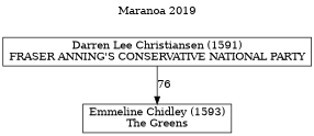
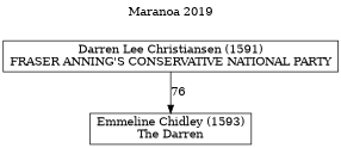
  digraph {
    label="Maranoa 2019"
    labelloc=t
    mclimit=10
    node [shape=box]
    n1 [label="Darren Lee Christiansen (1591)\nFRASER ANNING'S CONSERVATIVE NATIONAL PARTY"]
-   n2 [label="Emmeline Chidley (1593)\nThe Greens"]
+   n2 [label="Emmeline Chidley (1593)\nThe Darren"]
    n1 -> n2 [label=76]
  }
